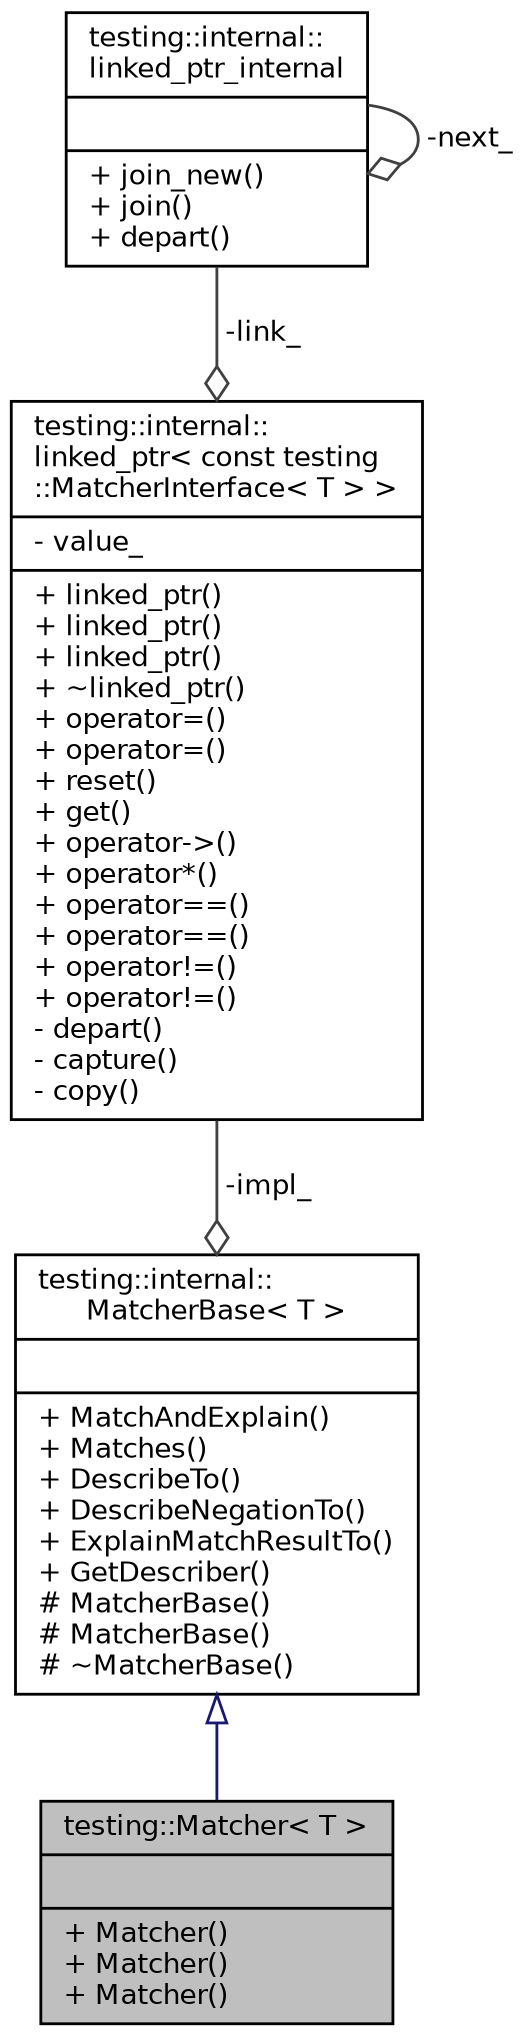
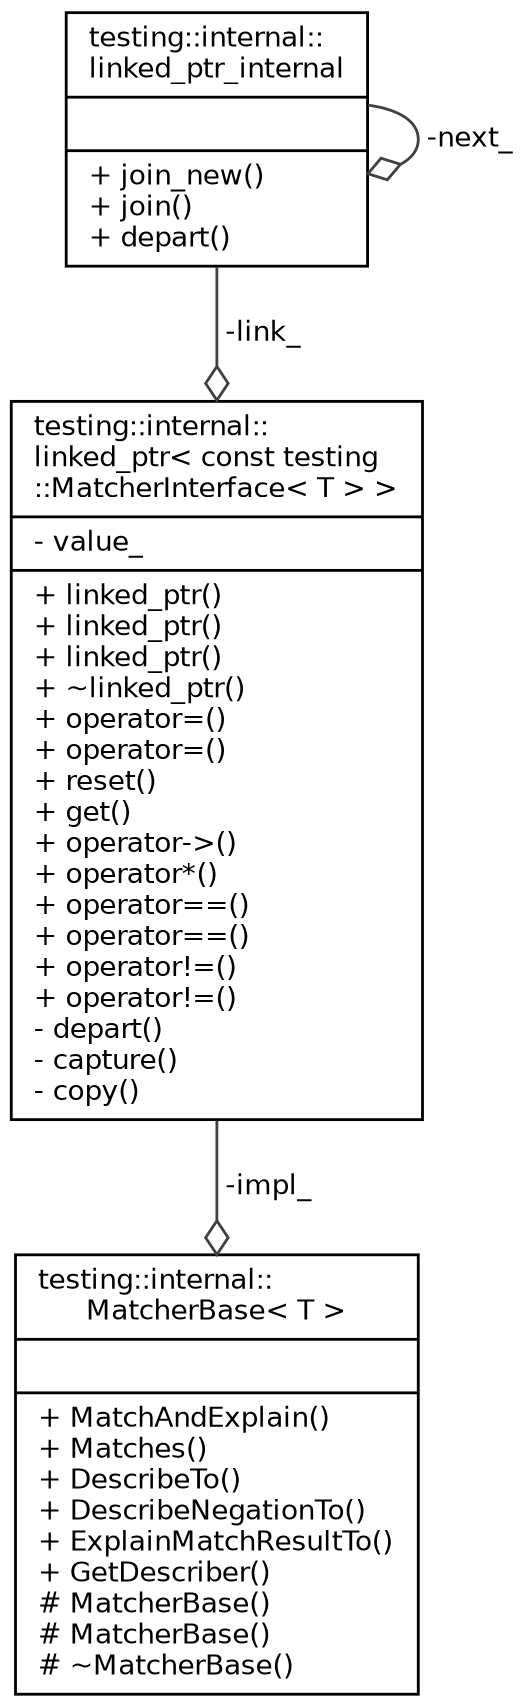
  digraph {
    node [color=black fillcolor=white fontname=Helvetica fontsize=10 shape=record style=filled]
    edge [color=grey25 fontname=Helvetica fontsize=10 labelfontname=Helvetica labelfontsize=10 style=solid arrowhead=odiamond]
-   n1 [fillcolor=grey75 fontcolor=black height=0.2 label="{testing::Matcher\< T \>\n||+ Matcher()\l+ Matcher()\l+ Matcher()\l}" width=0.4]
    n2 [height=0.2 label="{testing::internal::\lMatcherBase\< T \>\n||+ MatchAndExplain()\l+ Matches()\l+ DescribeTo()\l+ DescribeNegationTo()\l+ ExplainMatchResultTo()\l+ GetDescriber()\l# MatcherBase()\l# MatcherBase()\l# ~MatcherBase()\l}" width=0.4]
    n3 [height=0.2 label="{testing::internal::\llinked_ptr\< const testing\l::MatcherInterface\< T \> \>\n|- value_\l|+ linked_ptr()\l+ linked_ptr()\l+ linked_ptr()\l+ ~linked_ptr()\l+ operator=()\l+ operator=()\l+ reset()\l+ get()\l+ operator-\>()\l+ operator*()\l+ operator==()\l+ operator==()\l+ operator!=()\l+ operator!=()\l- depart()\l- capture()\l- copy()\l}" width=0.4]
    n4 [height=0.2 label="{testing::internal::\llinked_ptr_internal\n||+ join_new()\l+ join()\l+ depart()\l}" width=0.4]
-   n2 -> n1 [arrowtail=onormal color=midnightblue dir=back arrowhead=""]
    n3 -> n2 [label=" -impl_"]
    n4 -> n3 [label=" -link_"]
    n4 -> n4 [label=" -next_"]
  }
